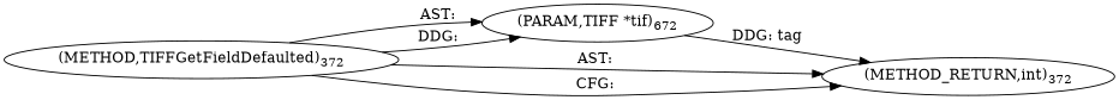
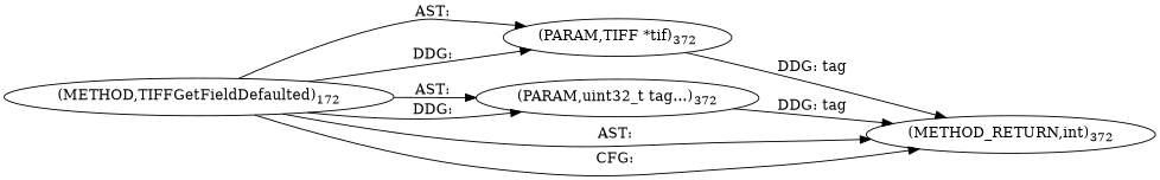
  digraph {
    rankdir=LR
-   n1 [label=<(METHOD,TIFFGetFieldDefaulted)<SUB>372</SUB>>]
-   n2 [label=<(PARAM,TIFF *tif)<SUB>672</SUB>>]
+   n1 [label=<(METHOD,TIFFGetFieldDefaulted)<SUB>172</SUB>>]
+   n2 [label=<(PARAM,TIFF *tif)<SUB>372</SUB>>]
+   n3 [label=<(PARAM,uint32_t tag...)<SUB>372</SUB>>]
    n4 [label=<(METHOD_RETURN,int)<SUB>372</SUB>>]
    n1 -> n2 [label="AST: "]
    n1 -> n2 [label="DDG: "]
+   n1 -> n3 [label="AST: "]
+   n1 -> n3 [label="DDG: "]
    n1 -> n4 [label="AST: "]
    n1 -> n4 [label="CFG: "]
    n2 -> n4 [label="DDG: tag"]
+   n3 -> n4 [label="DDG: tag"]
  }
